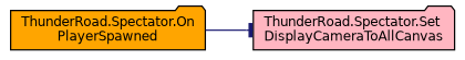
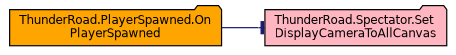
  digraph {
    rankdir=LR
    node [color=black fontname=Helvetica fontsize=10 shape=folder style=filled]
-   n1 [fillcolor=orange fontcolor=black height=0.2 label="ThunderRoad.Spectator.On\lPlayerSpawned" width=0.4]
+   n1 [fillcolor=orange fontcolor=black height=0.2 label="ThunderRoad.PlayerSpawned.On\lPlayerSpawned" width=0.4]
    n2 [fillcolor=lightpink height=0.2 label="ThunderRoad.Spectator.Set\lDisplayCameraToAllCanvas" width=0.4]
    n1 -> n2 [color=midnightblue fontname=Helvetica fontsize=10 labelfontname=Helvetica labelfontsize=10 style=solid arrowhead=tee]
  }
